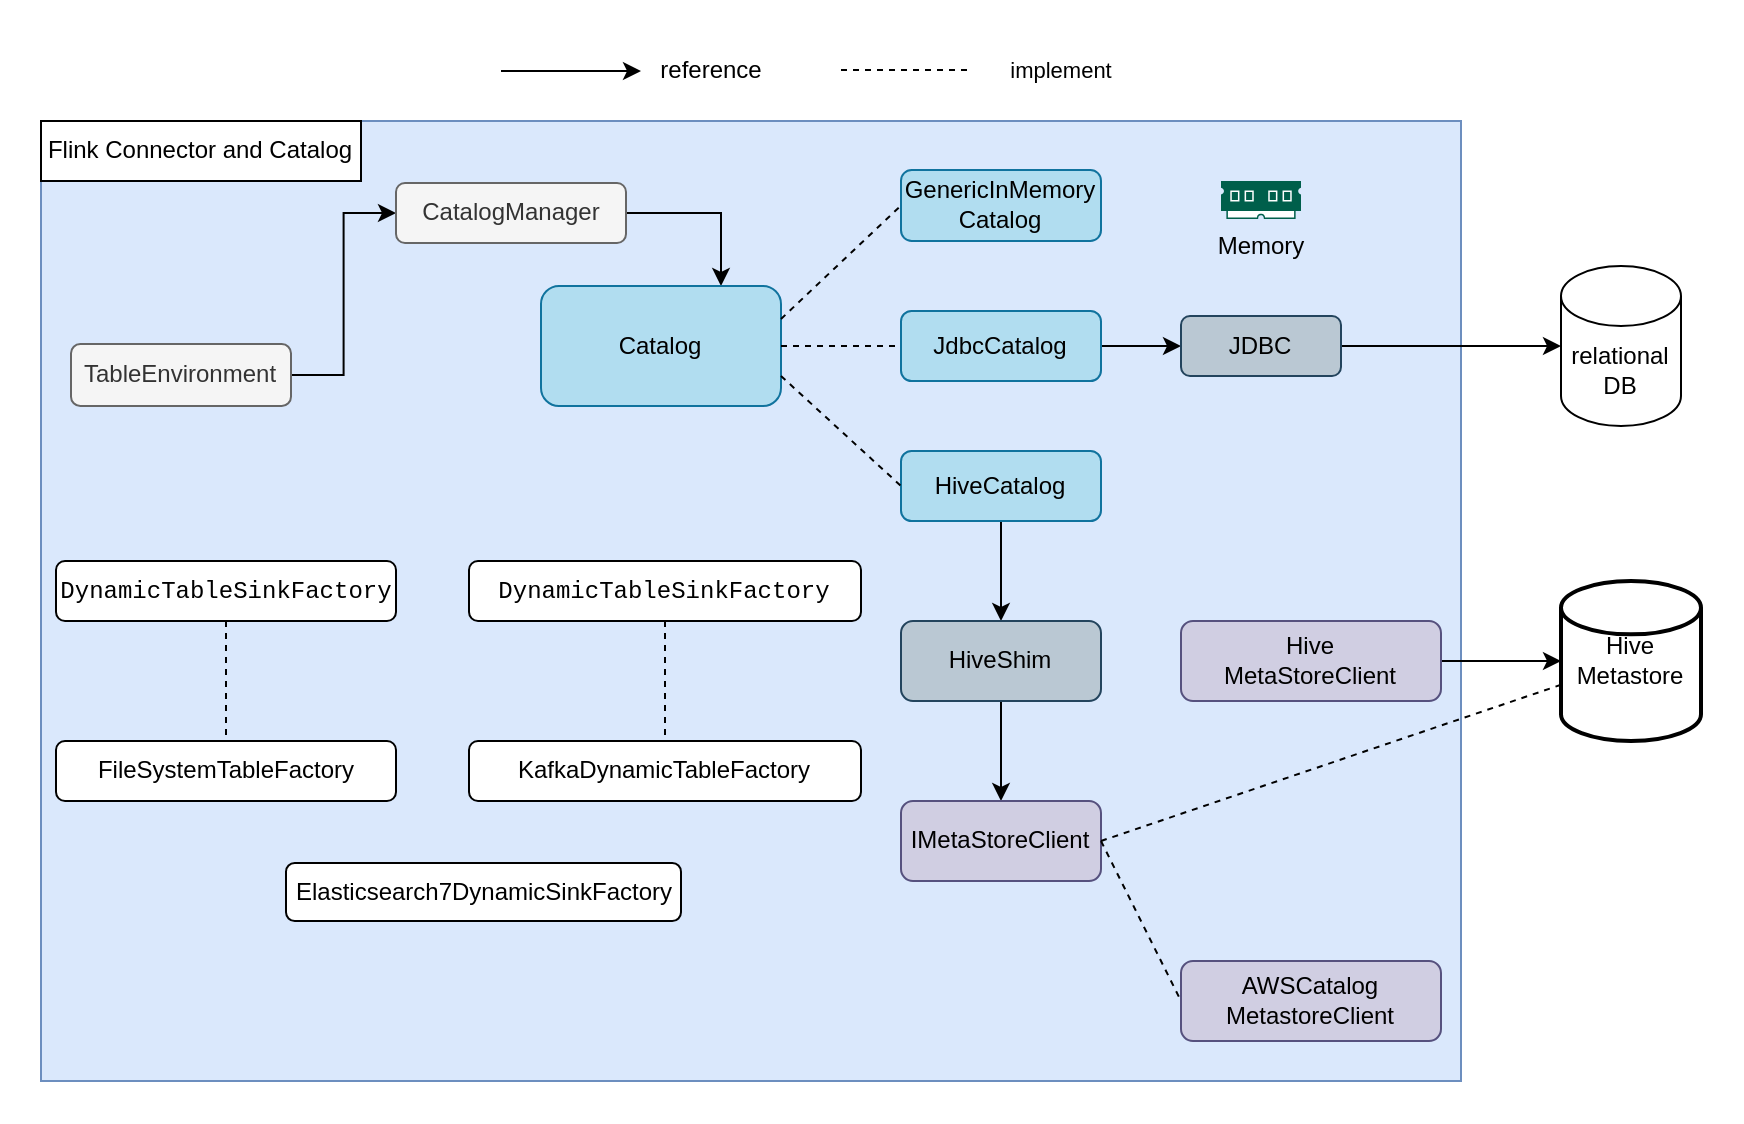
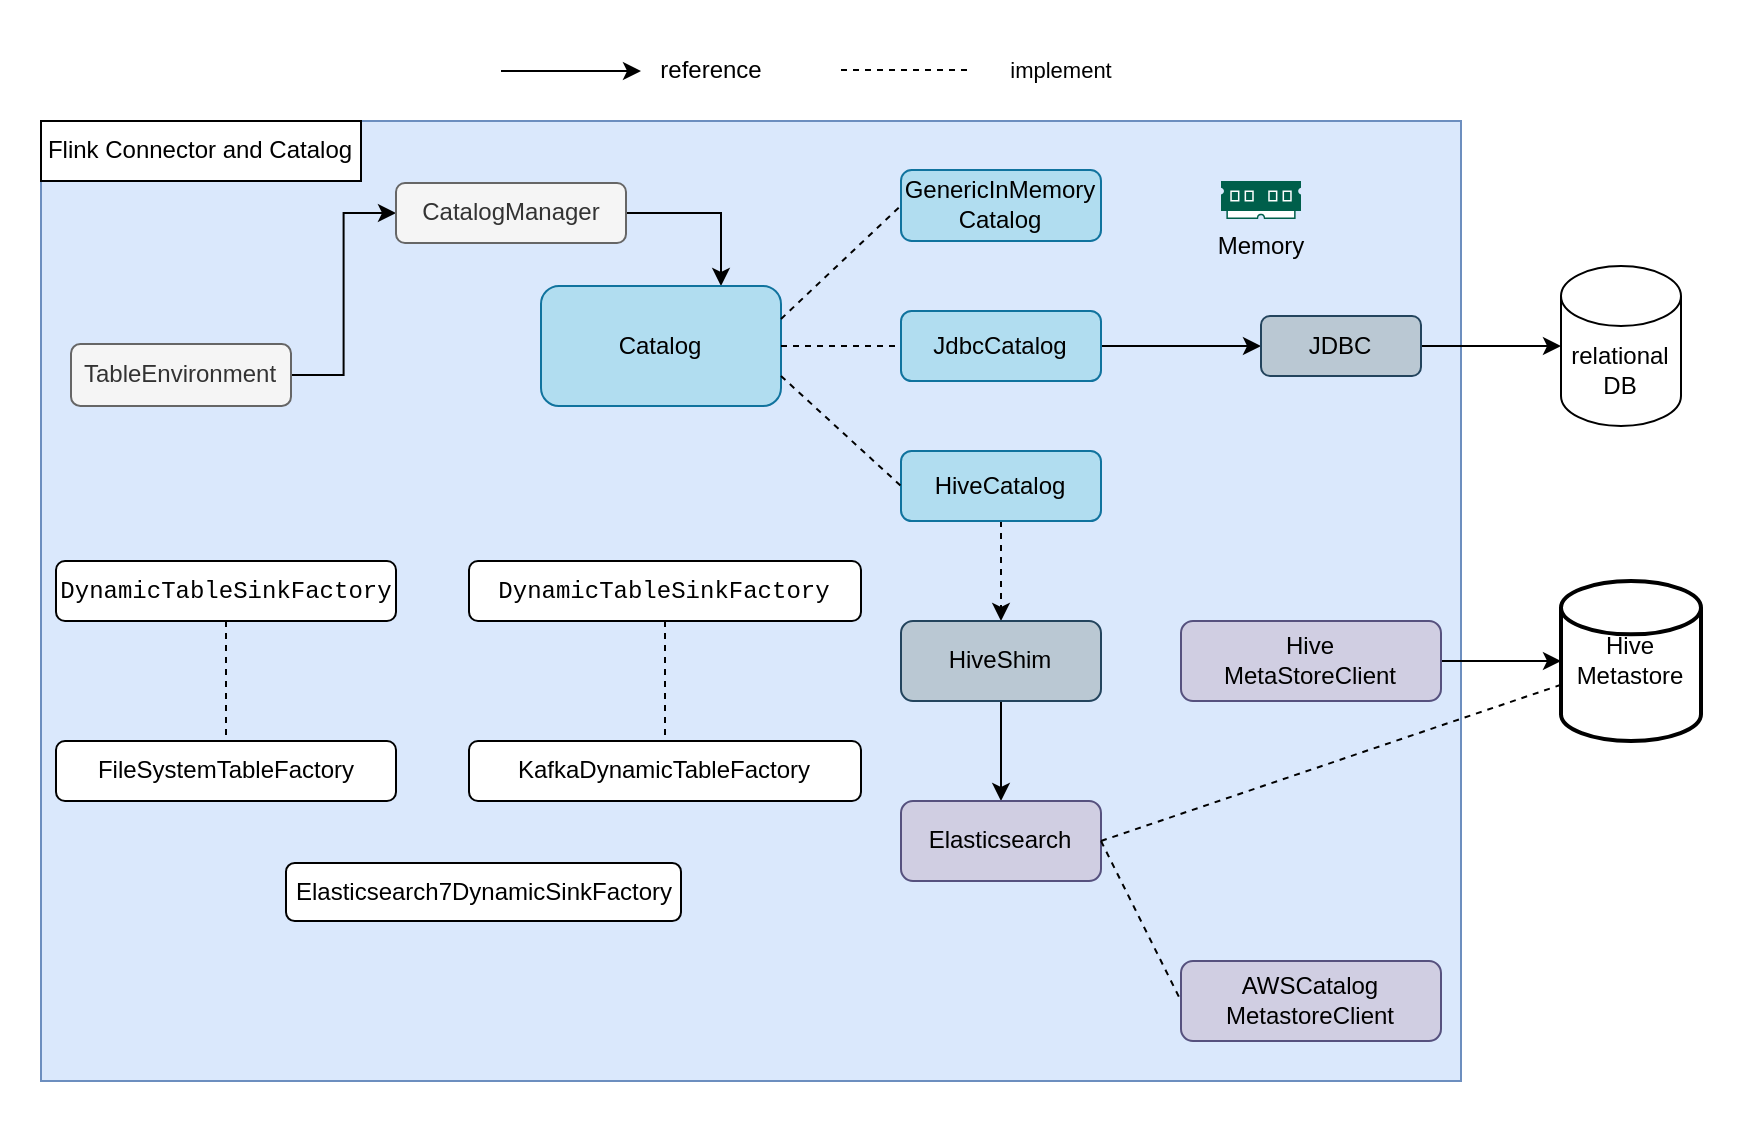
  <mxCell id="0" />
  <mxCell id="1" parent="0" />
  <mxCell id="2" value="" style="rounded=0;whiteSpace=wrap;html=1;align=left;fillColor=#dae8fc;strokeColor=#6c8ebf;fontColor=default;labelBackgroundColor=default;" vertex="1" parent="1"><mxGeometry x="20" y="60" width="710" height="480" as="geometry" /></mxCell>
  <mxCell id="3" style="edgeStyle=orthogonalEdgeStyle;rounded=0;orthogonalLoop=1;jettySize=auto;html=1;exitX=1;exitY=0.5;exitDx=0;exitDy=0;entryX=0;entryY=0.5;entryDx=0;entryDy=0;fontColor=none;" edge="1" parent="1" source="4" target="6"><mxGeometry relative="1" as="geometry" /></mxCell>
  <mxCell id="4" value="TableEnvironment" style="rounded=1;whiteSpace=wrap;html=1;fillColor=#f5f5f5;fontColor=#333333;strokeColor=#666666;" vertex="1" parent="1"><mxGeometry x="35" y="171.5" width="110" height="31" as="geometry" /></mxCell>
  <mxCell id="5" style="edgeStyle=orthogonalEdgeStyle;rounded=0;orthogonalLoop=1;jettySize=auto;html=1;entryX=0.75;entryY=0;entryDx=0;entryDy=0;fontColor=default;exitX=1;exitY=0.5;exitDx=0;exitDy=0;" edge="1" parent="1" source="6" target="7"><mxGeometry relative="1" as="geometry" /></mxCell>
  <mxCell id="6" value="CatalogManager" style="rounded=1;whiteSpace=wrap;html=1;fillColor=#f5f5f5;fontColor=#333333;strokeColor=#666666;" vertex="1" parent="1"><mxGeometry x="197.5" y="91" width="115" height="30" as="geometry" /></mxCell>
  <mxCell id="7" value="Catalog" style="rounded=1;whiteSpace=wrap;html=1;fillColor=#b1ddf0;strokeColor=#10739e;" vertex="1" parent="1"><mxGeometry x="270" y="142.5" width="120" height="60" as="geometry" /></mxCell>
  <mxCell id="8" value="GenericInMemory&lt;br&gt;Catalog" style="rounded=1;whiteSpace=wrap;html=1;fillColor=#b1ddf0;strokeColor=#10739e;" vertex="1" parent="1"><mxGeometry x="450" y="84.5" width="100" height="35.5" as="geometry" /></mxCell>
  <mxCell id="9" style="edgeStyle=orthogonalEdgeStyle;rounded=0;orthogonalLoop=1;jettySize=auto;html=1;fontColor=none;" edge="1" parent="1" source="10" target="19"><mxGeometry relative="1" as="geometry" /></mxCell>
  <mxCell id="10" value="JdbcCatalog" style="rounded=1;whiteSpace=wrap;html=1;fillColor=#b1ddf0;strokeColor=#10739e;" vertex="1" parent="1"><mxGeometry x="450" y="155" width="100" height="35" as="geometry" /></mxCell>
- <mxCell id="11" style="edgeStyle=orthogonalEdgeStyle;rounded=0;orthogonalLoop=1;jettySize=auto;html=1;fontColor=none;" edge="1" parent="1" source="12" target="17"><mxGeometry relative="1" as="geometry" /></mxCell>
+ <mxCell id="11" style="edgeStyle=orthogonalEdgeStyle;rounded=0;orthogonalLoop=1;jettySize=auto;html=1;fontColor=none;dashed=1;" edge="1" parent="1" source="12" target="17"><mxGeometry relative="1" as="geometry" /></mxCell>
  <mxCell id="12" value="HiveCatalog" style="rounded=1;whiteSpace=wrap;html=1;fillColor=#b1ddf0;strokeColor=#10739e;" vertex="1" parent="1"><mxGeometry x="450" y="225" width="100" height="35" as="geometry" /></mxCell>
  <mxCell id="13" value="Flink Connector and Catalog" style="rounded=0;whiteSpace=wrap;html=1;fontColor=none;" vertex="1" parent="1"><mxGeometry x="20" y="60" width="160" height="30" as="geometry" /></mxCell>
  <mxCell id="14" value="Memory" style="sketch=0;pointerEvents=1;shadow=0;dashed=0;html=1;strokeColor=none;fillColor=#005F4B;labelPosition=center;verticalLabelPosition=bottom;verticalAlign=top;align=center;outlineConnect=0;shape=mxgraph.veeam2.ram;fontColor=none;" vertex="1" parent="1"><mxGeometry x="610" y="90" width="40" height="19" as="geometry" /></mxCell>
  <mxCell id="15" value="relational DB" style="shape=cylinder3;whiteSpace=wrap;html=1;boundedLbl=1;backgroundOutline=1;size=15;fontColor=none;" vertex="1" parent="1"><mxGeometry x="780" y="132.5" width="60" height="80" as="geometry" /></mxCell>
  <mxCell id="16" style="edgeStyle=orthogonalEdgeStyle;rounded=0;orthogonalLoop=1;jettySize=auto;html=1;fontColor=none;" edge="1" parent="1" source="17" target="24"><mxGeometry relative="1" as="geometry" /></mxCell>
  <mxCell id="17" value="HiveShim" style="rounded=1;whiteSpace=wrap;html=1;fillColor=#bac8d3;strokeColor=#23445d;" vertex="1" parent="1"><mxGeometry x="450" y="310" width="100" height="40" as="geometry" /></mxCell>
  <mxCell id="18" style="edgeStyle=orthogonalEdgeStyle;rounded=0;orthogonalLoop=1;jettySize=auto;html=1;fontColor=none;" edge="1" parent="1" source="19" target="15"><mxGeometry relative="1" as="geometry" /></mxCell>
- <mxCell id="19" value="JDBC" style="rounded=1;whiteSpace=wrap;html=1;fillColor=#bac8d3;strokeColor=#23445d;" vertex="1" parent="1"><mxGeometry x="590" y="157.5" width="80" height="30" as="geometry" /></mxCell>
+ <mxCell id="19" value="JDBC" style="rounded=1;whiteSpace=wrap;html=1;fillColor=#bac8d3;strokeColor=#23445d;" vertex="1" parent="1"><mxGeometry x="630" y="157.5" width="80" height="30" as="geometry" /></mxCell>
  <mxCell id="20" value="" style="endArrow=none;dashed=1;html=1;rounded=0;fontColor=none;entryX=0;entryY=0.5;entryDx=0;entryDy=0;" edge="1" parent="1" target="8"><mxGeometry width="50" height="50" relative="1" as="geometry"><mxPoint x="390" y="159" as="sourcePoint" /><mxPoint x="440" y="109" as="targetPoint" /></mxGeometry></mxCell>
  <mxCell id="21" value="" style="endArrow=none;dashed=1;html=1;rounded=0;fontColor=none;entryX=0;entryY=0.5;entryDx=0;entryDy=0;exitX=1;exitY=0.5;exitDx=0;exitDy=0;" edge="1" parent="1" source="7" target="10"><mxGeometry width="50" height="50" relative="1" as="geometry"><mxPoint x="400" y="169" as="sourcePoint" /><mxPoint x="460" y="112.25" as="targetPoint" /></mxGeometry></mxCell>
  <mxCell id="22" value="" style="endArrow=none;dashed=1;html=1;rounded=0;fontColor=none;entryX=0;entryY=0.5;entryDx=0;entryDy=0;exitX=1;exitY=0.75;exitDx=0;exitDy=0;" edge="1" parent="1" source="7" target="12"><mxGeometry width="50" height="50" relative="1" as="geometry"><mxPoint x="400" y="182.5" as="sourcePoint" /><mxPoint x="460" y="182.5" as="targetPoint" /></mxGeometry></mxCell>
  <mxCell id="23" value="Hive Metastore" style="strokeWidth=2;html=1;shape=mxgraph.flowchart.database;whiteSpace=wrap;fontColor=none;" vertex="1" parent="1"><mxGeometry x="780" y="290" width="70" height="80" as="geometry" /></mxCell>
- <mxCell id="24" value="IMetaStoreClient" style="rounded=1;whiteSpace=wrap;html=1;fillColor=#d0cee2;strokeColor=#56517e;" vertex="1" parent="1"><mxGeometry x="450" y="400" width="100" height="40" as="geometry" /></mxCell>
+ <mxCell id="24" value="Elasticsearch" style="rounded=1;whiteSpace=wrap;html=1;fillColor=#d0cee2;strokeColor=#56517e;" vertex="1" parent="1"><mxGeometry x="450" y="400" width="100" height="40" as="geometry" /></mxCell>
  <mxCell id="25" value="AWSCatalog&lt;br&gt;MetastoreClient" style="rounded=1;whiteSpace=wrap;html=1;fillColor=#d0cee2;strokeColor=#56517e;" vertex="1" parent="1"><mxGeometry x="590" y="480" width="130" height="40" as="geometry" /></mxCell>
  <mxCell id="26" style="edgeStyle=orthogonalEdgeStyle;rounded=0;orthogonalLoop=1;jettySize=auto;html=1;exitX=1;exitY=0.5;exitDx=0;exitDy=0;entryX=0;entryY=0.5;entryDx=0;entryDy=0;entryPerimeter=0;fontColor=none;" edge="1" parent="1" source="27" target="23"><mxGeometry relative="1" as="geometry" /></mxCell>
  <mxCell id="27" value="Hive&lt;br&gt;MetaStoreClient" style="rounded=1;whiteSpace=wrap;html=1;fillColor=#d0cee2;strokeColor=#56517e;" vertex="1" parent="1"><mxGeometry x="590" y="310" width="130" height="40" as="geometry" /></mxCell>
  <mxCell id="28" value="" style="endArrow=none;dashed=1;html=1;rounded=0;fontColor=none;exitX=1;exitY=0.5;exitDx=0;exitDy=0;" edge="1" parent="1" source="24" target="23"><mxGeometry width="50" height="50" relative="1" as="geometry"><mxPoint x="560" y="400" as="sourcePoint" /><mxPoint x="610" y="350" as="targetPoint" /></mxGeometry></mxCell>
  <mxCell id="29" value="" style="endArrow=none;dashed=1;html=1;rounded=0;fontColor=none;entryX=0;entryY=0.5;entryDx=0;entryDy=0;exitX=1;exitY=0.5;exitDx=0;exitDy=0;" edge="1" parent="1" source="24" target="25"><mxGeometry width="50" height="50" relative="1" as="geometry"><mxPoint x="560" y="430" as="sourcePoint" /><mxPoint x="590" y="370" as="targetPoint" /></mxGeometry></mxCell>
  <mxCell id="30" value="" style="endArrow=classic;html=1;rounded=0;fontColor=none;" edge="1" parent="1"><mxGeometry width="50" height="50" relative="1" as="geometry"><mxPoint x="250" y="35" as="sourcePoint" /><mxPoint x="320" y="35" as="targetPoint" /></mxGeometry></mxCell>
  <mxCell id="31" value="reference" style="text;html=1;align=center;verticalAlign=middle;resizable=0;points=[];autosize=1;strokeColor=none;fillColor=none;fontColor=none;" vertex="1" parent="1"><mxGeometry x="320" y="20" width="70" height="30" as="geometry" /></mxCell>
  <mxCell id="32" value="implement" style="endArrow=none;dashed=1;html=1;rounded=0;fontColor=none;" edge="1" parent="1"><mxGeometry x="1" y="45" width="50" height="50" relative="1" as="geometry"><mxPoint x="420" y="34.5" as="sourcePoint" /><mxPoint x="485" y="34.5" as="targetPoint" /><mxPoint x="45" y="45" as="offset" /></mxGeometry></mxCell>
  <mxCell id="33" value="" style="shape=image;verticalLabelPosition=bottom;labelBackgroundColor=default;verticalAlign=top;aspect=fixed;imageAspect=0;image=https://hive.apache.org/images/hive_logo_medium.jpg;" vertex="1" parent="1"><mxGeometry x="788" y="269.47" width="44" height="40.53" as="geometry" /></mxCell>
  <mxCell id="34" style="edgeStyle=orthogonalEdgeStyle;rounded=0;orthogonalLoop=1;jettySize=auto;html=1;entryX=0.5;entryY=0;entryDx=0;entryDy=0;fontColor=default;dashed=1;endArrow=none;endFill=0;" edge="1" parent="1" source="35" target="38"><mxGeometry relative="1" as="geometry" /></mxCell>
  <mxCell id="35" value="&lt;div style=&quot;font-family: Menlo, Monaco, &amp;quot;Courier New&amp;quot;, monospace; line-height: 18px;&quot;&gt;DynamicTableSinkFactory&lt;/div&gt;" style="rounded=1;whiteSpace=wrap;html=1;fontColor=default;strokeColor=default;labelBackgroundColor=none;" vertex="1" parent="1"><mxGeometry x="27.5" y="280" width="170" height="30" as="geometry" /></mxCell>
  <mxCell id="36" style="edgeStyle=orthogonalEdgeStyle;rounded=0;orthogonalLoop=1;jettySize=auto;html=1;entryX=0.5;entryY=0;entryDx=0;entryDy=0;dashed=1;fontColor=default;endArrow=none;endFill=0;" edge="1" parent="1" source="37" target="40"><mxGeometry relative="1" as="geometry" /></mxCell>
  <mxCell id="37" value="&lt;div style=&quot;font-family: Menlo, Monaco, &amp;quot;Courier New&amp;quot;, monospace; line-height: 18px;&quot;&gt;DynamicTableSinkFactory&lt;/div&gt;" style="rounded=1;whiteSpace=wrap;html=1;fontColor=default;strokeColor=default;labelBackgroundColor=none;" vertex="1" parent="1"><mxGeometry x="234" y="280" width="196" height="30" as="geometry" /></mxCell>
  <mxCell id="38" value="FileSystemTableFactory" style="rounded=1;whiteSpace=wrap;fontColor=default;strokeColor=default;labelBackgroundColor=none;" vertex="1" parent="1"><mxGeometry x="27.5" y="370" width="170" height="30" as="geometry" /></mxCell>
  <mxCell id="39" value="Elasticsearch7DynamicSinkFactory" style="rounded=1;whiteSpace=wrap;fontColor=default;strokeColor=default;labelBackgroundColor=none;" vertex="1" parent="1"><mxGeometry x="142.5" y="431" width="197.5" height="29" as="geometry" /></mxCell>
  <mxCell id="40" value="KafkaDynamicTableFactory" style="rounded=1;whiteSpace=wrap;fontColor=default;strokeColor=default;labelBackgroundColor=none;" vertex="1" parent="1"><mxGeometry x="234" y="370" width="196" height="30" as="geometry" /></mxCell>
